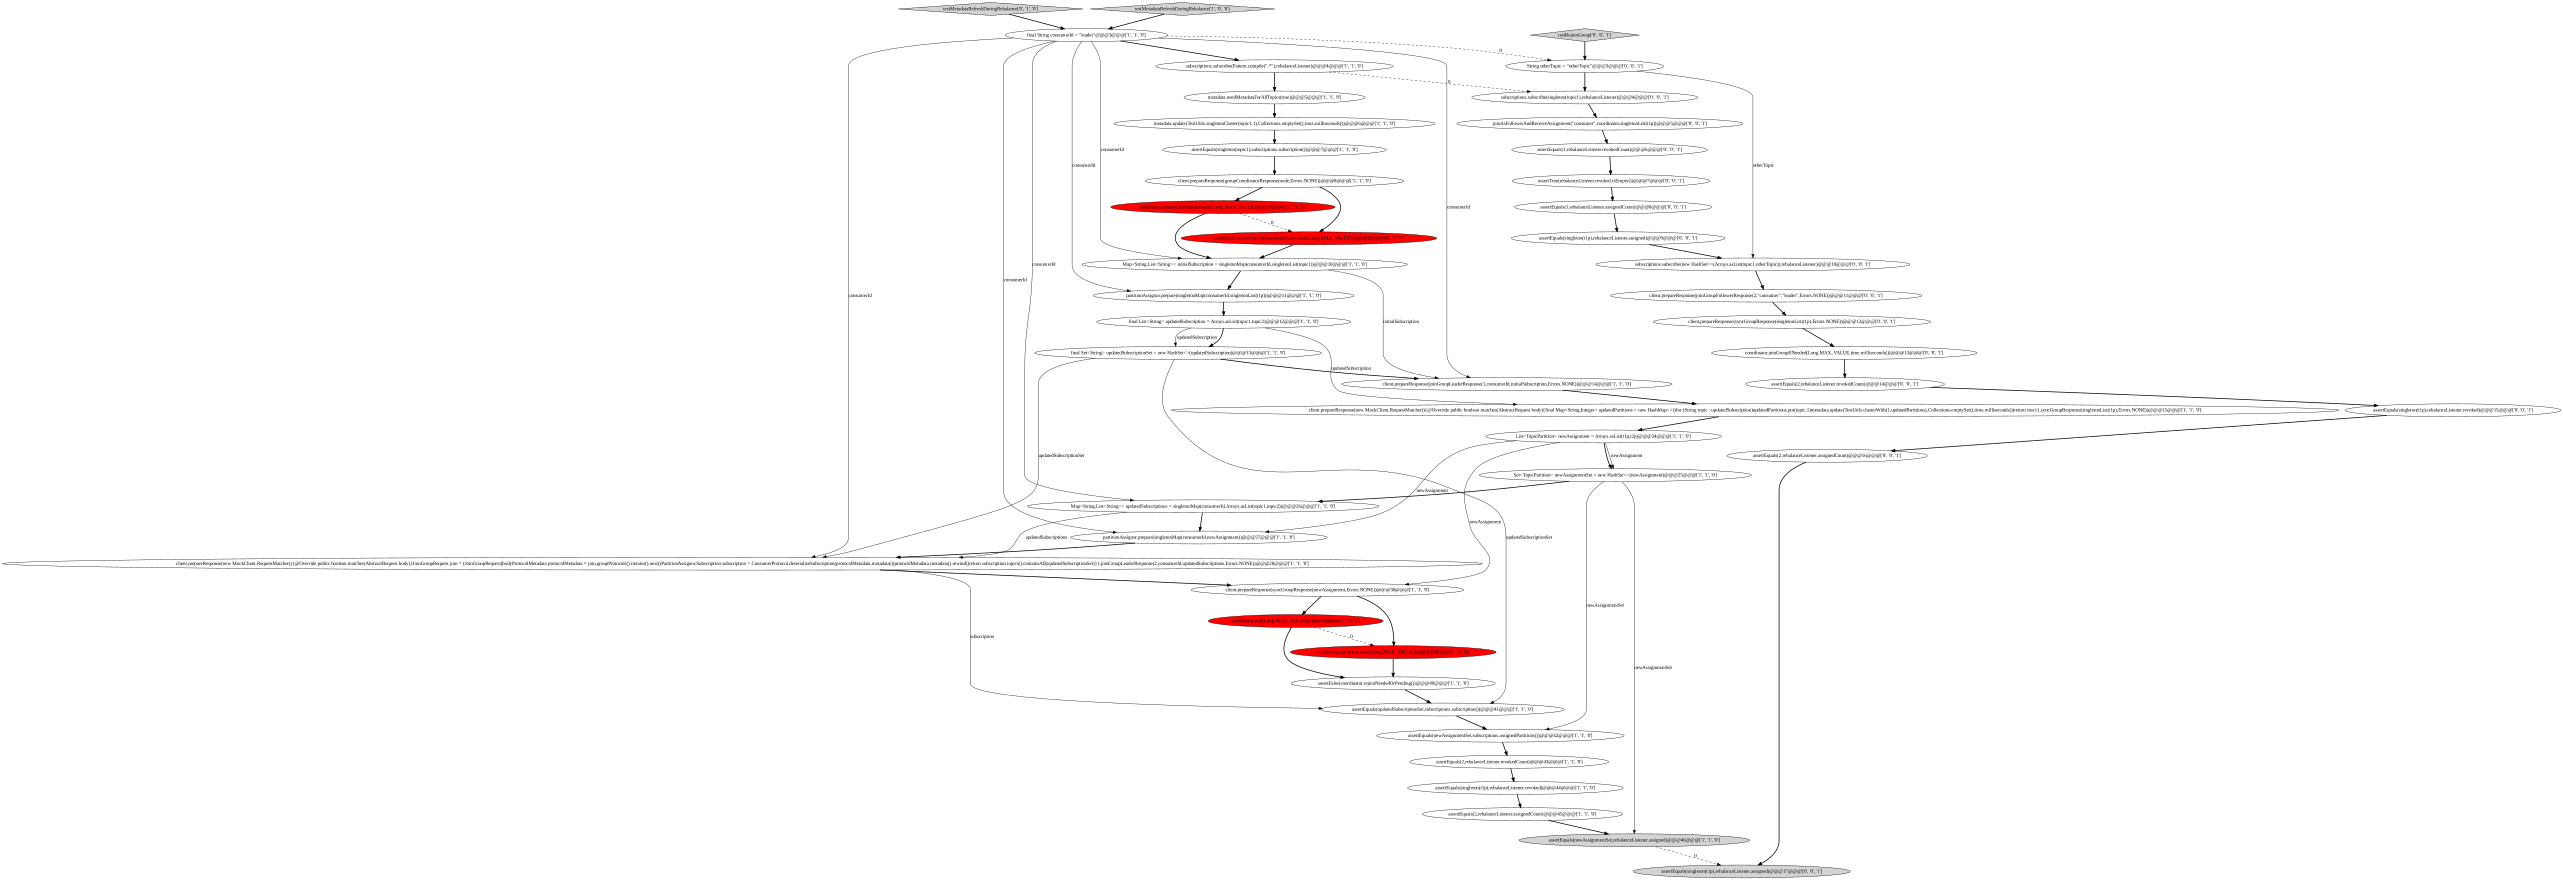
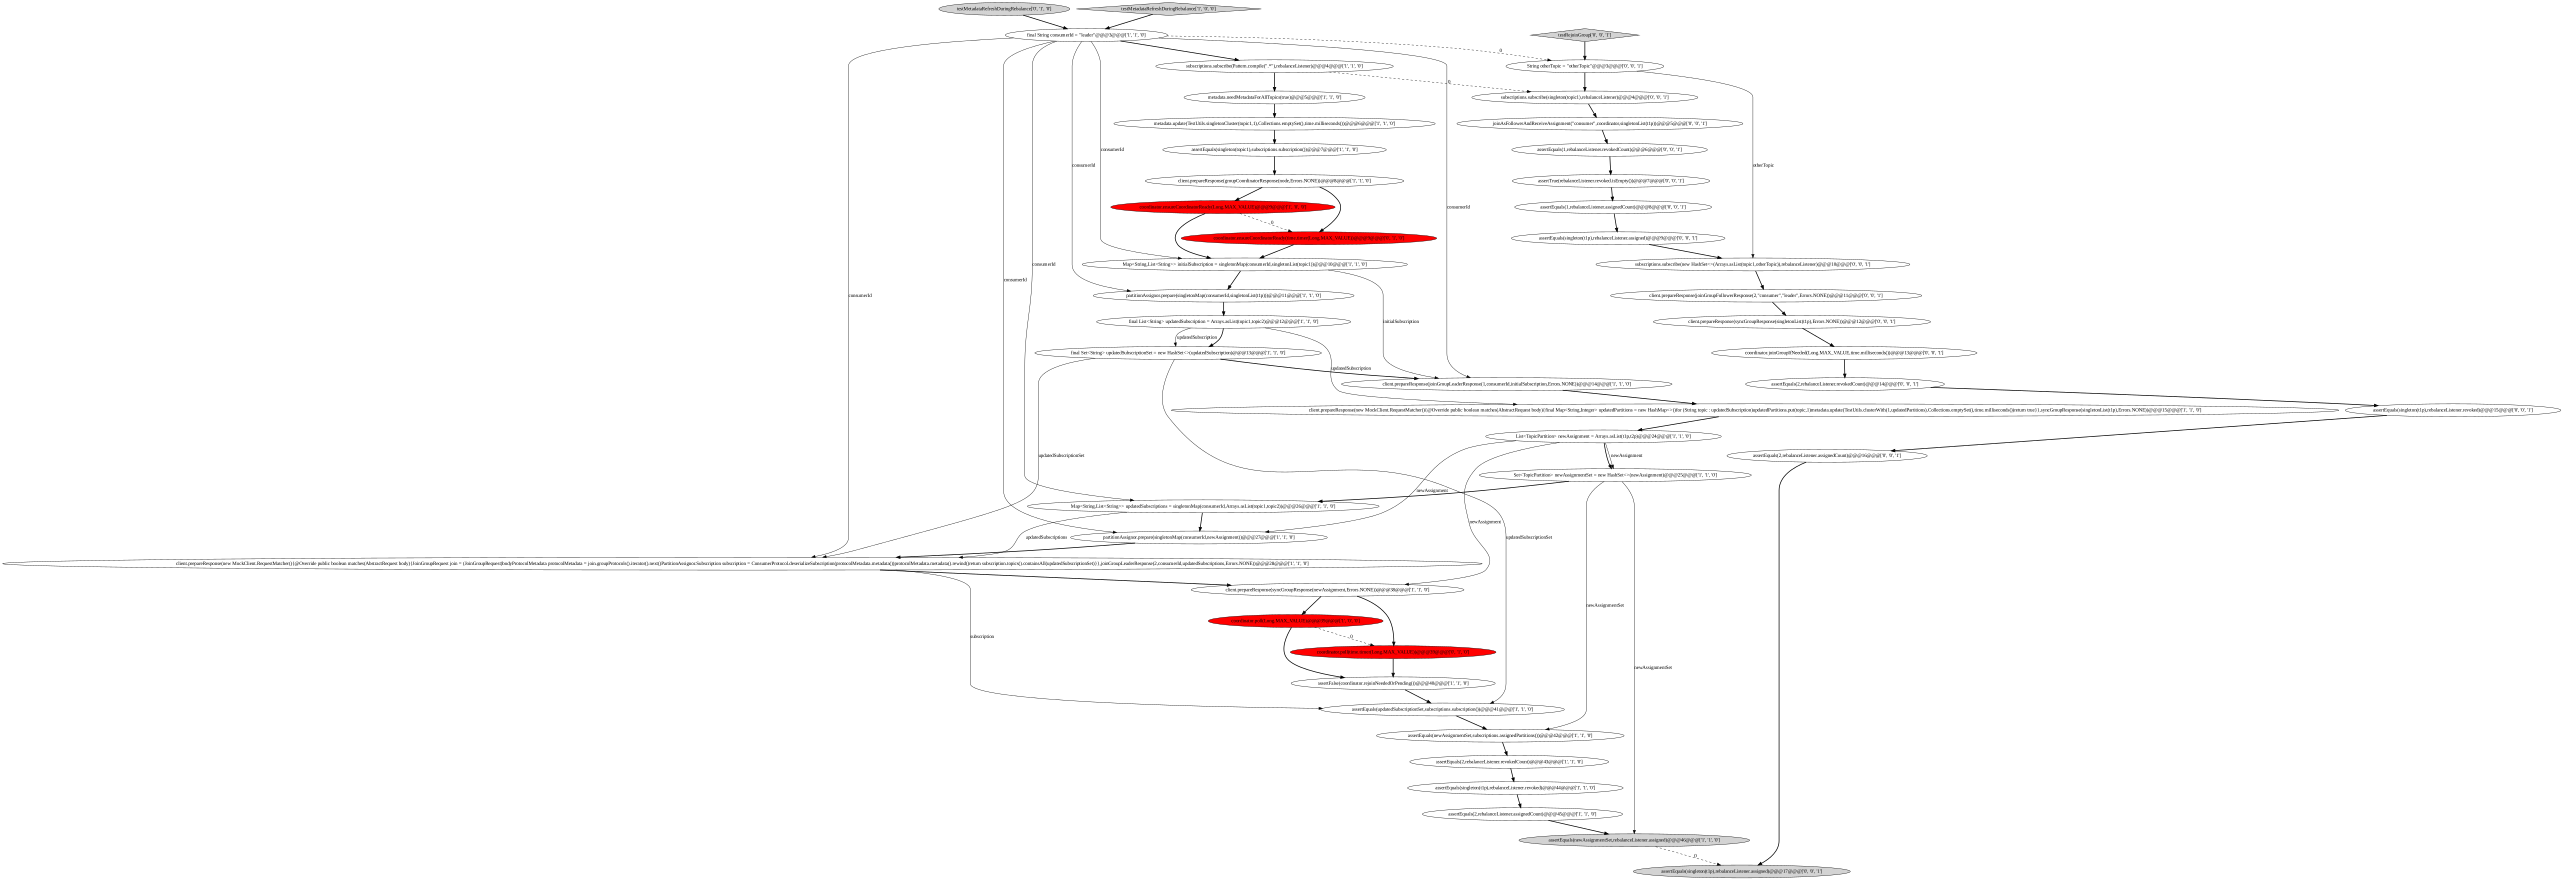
  digraph {
    fontname="Liberation Serif"
    node [fillcolor=white shape=ellipse style=filled fontname="Liberation Serif"]
    edge [style=bold fontname="Liberation Serif"]
    n1 [label="client.prepareResponse(syncGroupResponse(singletonList(t1p),Errors.NONE))@@@12@@@['0', '0', '1']"]
    n2 [label="coordinator.joinGroupIfNeeded(Long.MAX_VALUE,time.milliseconds())@@@13@@@['0', '0', '1']"]
    n3 [label="String otherTopic = \"otherTopic\"@@@3@@@['0', '0', '1']"]
    n4 [label="subscriptions.subscribe(singleton(topic1),rebalanceListener)@@@4@@@['0', '0', '1']"]
    n5 [label="subscriptions.subscribe(new HashSet<>(Arrays.asList(topic1,otherTopic)),rebalanceListener)@@@10@@@['0', '0', '1']"]
    n6 [label="partitionAssignor.prepare(singletonMap(consumerId,newAssignment))@@@27@@@['1', '1', '0']"]
    n7 [label="client.prepareResponse(new MockClient.RequestMatcher(){@Override public boolean matches(AbstractRequest body){JoinGroupRequest join = (JoinGroupRequest)bodyProtocolMetadata protocolMetadata = join.groupProtocols().iterator().next()PartitionAssignor.Subscription subscription = ConsumerProtocol.deserializeSubscription(protocolMetadata.metadata())protocolMetadata.metadata().rewind()return subscription.topics().containsAll(updatedSubscriptionSet)}},joinGroupLeaderResponse(2,consumerId,updatedSubscriptions,Errors.NONE))@@@28@@@['1', '1', '0']"]
    n8 [label="assertEquals(2,rebalanceListener.assignedCount)@@@16@@@['0', '0', '1']"]
    n9 [fillcolor=lightgray label="assertEquals(singleton(t1p),rebalanceListener.assigned)@@@17@@@['0', '0', '1']"]
    n10 [label="assertEquals(updatedSubscriptionSet,subscriptions.subscription())@@@41@@@['1', '1', '0']"]
    n11 [label="assertEquals(newAssignmentSet,subscriptions.assignedPartitions())@@@42@@@['1', '1', '0']"]
    n12 [label="assertEquals(singleton(t1p),rebalanceListener.revoked)@@@44@@@['1', '1', '0']"]
    n13 [label="assertEquals(2,rebalanceListener.assignedCount)@@@45@@@['1', '1', '0']"]
    n14 [label="Set<TopicPartition> newAssignmentSet = new HashSet<>(newAssignment)@@@25@@@['1', '1', '0']"]
    n15 [fillcolor=lightgray label="assertEquals(newAssignmentSet,rebalanceListener.assigned)@@@46@@@['1', '1', '0']"]
    n16 [label="Map<String,List<String>> updatedSubscriptions = singletonMap(consumerId,Arrays.asList(topic1,topic2))@@@26@@@['1', '1', '0']"]
    n17 [label="metadata.needMetadataForAllTopics(true)@@@5@@@['1', '1', '0']"]
    n18 [label="metadata.update(TestUtils.singletonCluster(topic1,1),Collections.emptySet(),time.milliseconds())@@@6@@@['1', '1', '0']"]
    n19 [label="assertEquals(1,rebalanceListener.assignedCount)@@@8@@@['0', '0', '1']"]
    n20 [label="assertEquals(singleton(t1p),rebalanceListener.assigned)@@@9@@@['0', '0', '1']"]
    n21 [label="assertEquals(singleton(topic1),subscriptions.subscription())@@@7@@@['1', '1', '0']"]
    n22 [label="assertEquals(2,rebalanceListener.revokedCount)@@@43@@@['1', '1', '0']"]
-   n23 [fillcolor=lightgray label="testMetadataRefreshDuringRebalance['0', '1', '0']" shape=diamond]
+   n23 [fillcolor=lightgray label="testMetadataRefreshDuringRebalance['0', '1', '0']"]
    n24 [label="final String consumerId = \"leader\"@@@3@@@['1', '1', '0']"]
    n25 [label="joinAsFollowerAndReceiveAssignment(\"consumer\",coordinator,singletonList(t1p))@@@5@@@['0', '0', '1']"]
    n26 [fillcolor=red label="coordinator.poll(time.timer(Long.MAX_VALUE))@@@39@@@['0', '1', '0']"]
    n27 [label="assertFalse(coordinator.rejoinNeededOrPending())@@@40@@@['1', '1', '0']"]
    n28 [label="client.prepareResponse(syncGroupResponse(newAssignment,Errors.NONE))@@@38@@@['1', '1', '0']"]
    n29 [fillcolor=red label="coordinator.poll(Long.MAX_VALUE)@@@39@@@['1', '0', '0']"]
    n30 [fillcolor=red label="coordinator.ensureCoordinatorReady(time.timer(Long.MAX_VALUE))@@@9@@@['0', '1', '0']"]
    n31 [label="Map<String,List<String>> initialSubscription = singletonMap(consumerId,singletonList(topic1))@@@10@@@['1', '1', '0']"]
    n32 [label="assertEquals(1,rebalanceListener.revokedCount)@@@6@@@['0', '0', '1']"]
    n33 [label="assertTrue(rebalanceListener.revoked.isEmpty())@@@7@@@['0', '0', '1']"]
    n34 [label="client.prepareResponse(new MockClient.RequestMatcher(){@Override public boolean matches(AbstractRequest body){final Map<String,Integer> updatedPartitions = new HashMap<>()for (String topic : updatedSubscription)updatedPartitions.put(topic,1)metadata.update(TestUtils.clusterWith(1,updatedPartitions),Collections.emptySet(),time.milliseconds())return true}},syncGroupResponse(singletonList(t1p),Errors.NONE))@@@15@@@['1', '1', '0']"]
    n35 [label="List<TopicPartition> newAssignment = Arrays.asList(t1p,t2p)@@@24@@@['1', '1', '0']"]
    n36 [label="partitionAssignor.prepare(singletonMap(consumerId,singletonList(t1p)))@@@11@@@['1', '1', '0']"]
    n37 [label="final List<String> updatedSubscription = Arrays.asList(topic1,topic2)@@@12@@@['1', '1', '0']"]
    n38 [label="client.prepareResponse(groupCoordinatorResponse(node,Errors.NONE))@@@8@@@['1', '1', '0']"]
    n39 [label="subscriptions.subscribe(Pattern.compile(\".*\"),rebalanceListener)@@@4@@@['1', '1', '0']"]
    n40 [label="final Set<String> updatedSubscriptionSet = new HashSet<>(updatedSubscription)@@@13@@@['1', '1', '0']"]
    n41 [label="client.prepareResponse(joinGroupLeaderResponse(1,consumerId,initialSubscription,Errors.NONE))@@@14@@@['1', '1', '0']"]
    n42 [fillcolor=lightgray label="testRejoinGroup['0', '0', '1']" shape=diamond]
    n43 [fillcolor=red label="coordinator.ensureCoordinatorReady(Long.MAX_VALUE)@@@9@@@['1', '0', '0']"]
    n44 [label="client.prepareResponse(joinGroupFollowerResponse(2,\"consumer\",\"leader\",Errors.NONE))@@@11@@@['0', '0', '1']"]
    n45 [label="assertEquals(singleton(t1p),rebalanceListener.revoked)@@@15@@@['0', '0', '1']"]
    n46 [label="assertEquals(2,rebalanceListener.revokedCount)@@@14@@@['0', '0', '1']"]
    n47 [fillcolor=lightgray label="testMetadataRefreshDuringRebalance['1', '0', '0']" shape=diamond]
    n1 -> n2
    n2 -> n46
    n3 -> n4
    n3 -> n5 [label=otherTopic style=solid]
    n4 -> n25
    n5 -> n44
    n6 -> n7
    n7 -> n10 [label=subscription style=solid]
    n7 -> n28
    n8 -> n9
    n10 -> n11
    n11 -> n22
    n12 -> n13
    n13 -> n15
    n14 -> n11 [label=newAssignmentSet style=solid]
    n14 -> n15 [label=newAssignmentSet style=solid]
    n14 -> n16
    n15 -> n9 [label=0 style=dashed]
    n16 -> n6
    n16 -> n7 [label=updatedSubscriptions style=solid]
    n17 -> n18
    n18 -> n21
    n19 -> n20
    n20 -> n5
    n21 -> n38
    n22 -> n12
    n23 -> n24
    n24 -> n3 [label=0 style=dashed]
    n24 -> n6 [label=consumerId style=solid]
    n24 -> n7 [label=consumerId style=solid]
    n24 -> n16 [label=consumerId style=solid]
    n24 -> n31 [label=consumerId style=solid]
    n24 -> n36 [label=consumerId style=solid]
    n24 -> n39
    n24 -> n41 [label=consumerId style=solid]
    n25 -> n32
    n26 -> n27
    n27 -> n10
    n28 -> n26
    n28 -> n29
    n29 -> n26 [label=0 style=dashed]
    n29 -> n27
    n30 -> n31
    n31 -> n36
    n31 -> n41 [label=initialSubscription style=solid]
    n32 -> n33
    n33 -> n19
    n34 -> n35
    n35 -> n6 [label=newAssignment style=solid]
    n35 -> n14
    n35 -> n14 [label=newAssignment style=solid]
    n35 -> n28 [label=newAssignment style=solid]
    n36 -> n37
    n37 -> n34 [label=updatedSubscription style=solid]
    n37 -> n40
    n37 -> n40 [label=updatedSubscription style=solid]
    n38 -> n30
    n38 -> n43
    n39 -> n4 [label=0 style=dashed]
    n39 -> n17
    n40 -> n7 [label=updatedSubscriptionSet style=solid]
    n40 -> n10 [label=updatedSubscriptionSet style=solid]
    n40 -> n41
    n41 -> n34
    n42 -> n3
    n43 -> n30 [label=0 style=dashed]
    n43 -> n31
    n44 -> n1
    n45 -> n8
    n46 -> n45
    n47 -> n24
  }
